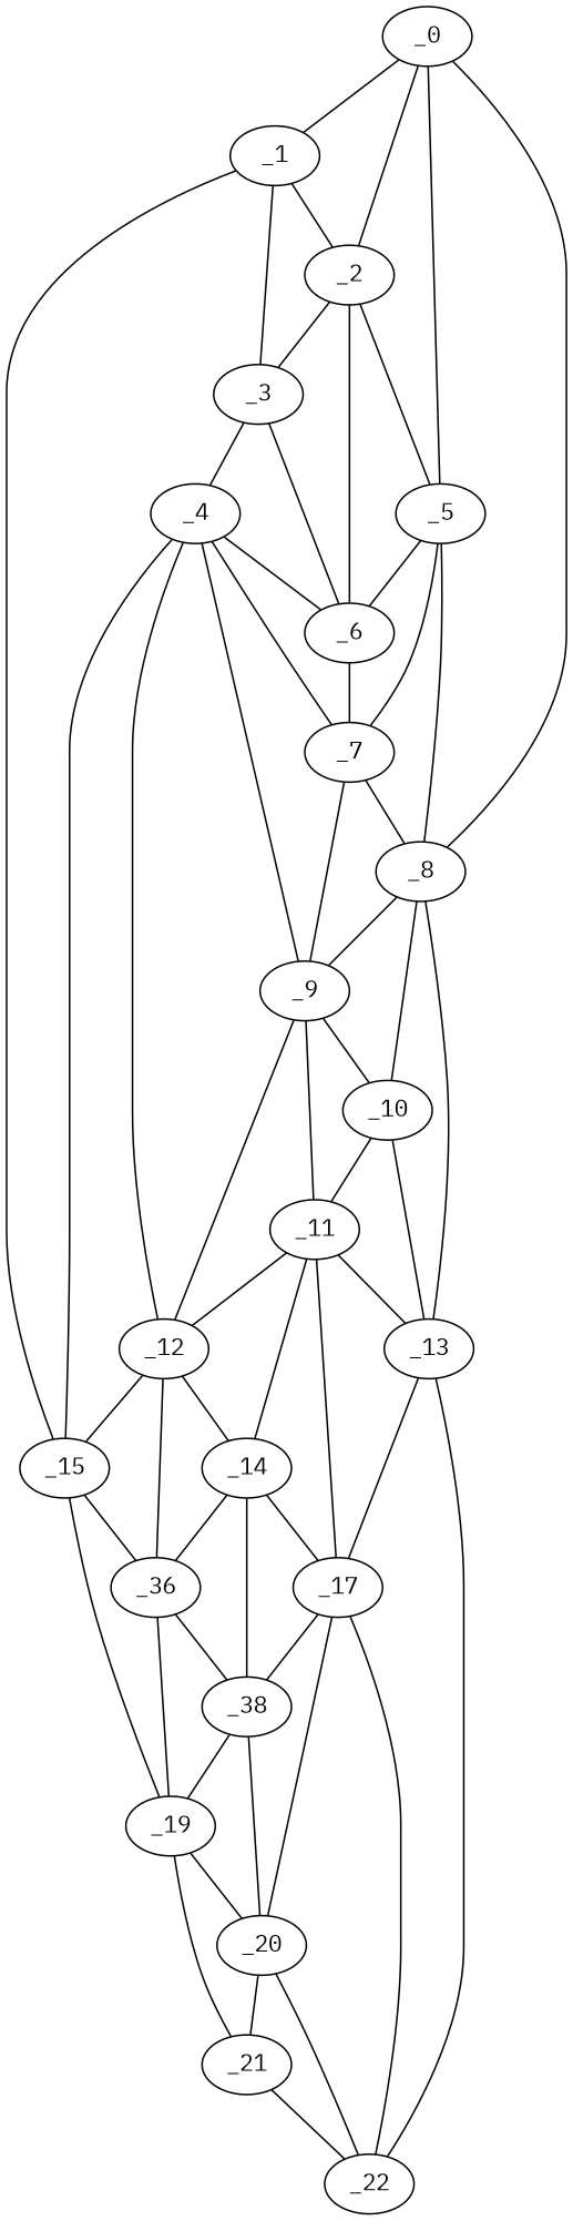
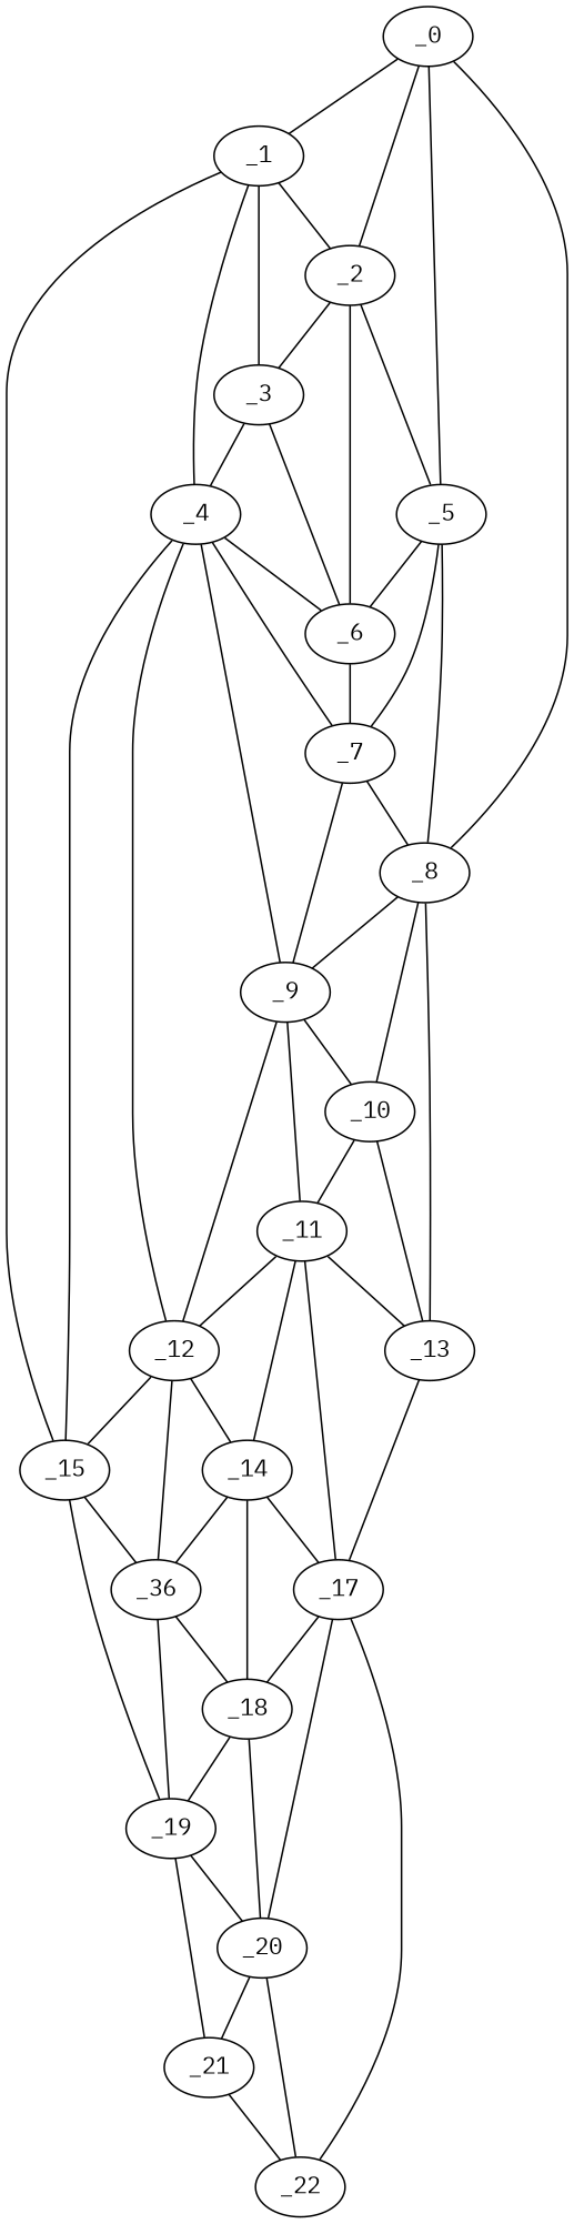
  graph {
    fontname="IBM Plex Mono"
    node [fontname="IBM Plex Mono" x=27 y=51]
    edge [fontname="IBM Plex Mono" valence=2]
    _0 [x=8]
    _1 [x=9 y=66]
    _2 [x=14 y=59]
    _5 [y=54]
    _8 [x=53 y=40]
    _3 [x=17 y=67]
    _4 [x=22 y=68]
    _15 [x=80 y=88]
    _6 [y=61]
    _7 [x=40 y=64]
    _9 [x=54 y=68]
    _10 [x=65 y=44]
    _13 [x=73 y=40]
    _12 [x=72 y=83]
    n15 [label=_36 x=84 y=82]
    _19 [x=99 y=87]
    _11 [x=70 y=64]
    _17 [x=90]
    _22 [x=123 y=65]
    _14 [x=76 y=74]
-   _18 [x=97 y=80 label=_38]
+   _18 [x=97 y=80]
    _20 [x=112 y=78]
    _21 [x=122 y=77]
    _0 -- _1 [valence=1]
    _0 -- _2
    _0 -- _5 [valence=1]
    _0 -- _8 [valence=1]
    _1 -- _2
    _1 -- _3 [valence=1]
+   _1 -- _4
    _1 -- _15 [valence=1]
    _2 -- _5 [valence=1]
    _2 -- _3
    _2 -- _6
    _5 -- _8 [valence=1]
    _5 -- _6
    _5 -- _7
    _8 -- _9 [valence=1]
    _8 -- _10
    _8 -- _13 [valence=1]
    _3 -- _4
    _3 -- _6 [valence=1]
    _4 -- _15
    _4 -- _6
    _4 -- _7
    _4 -- _9 [valence=1]
    _4 -- _12
    _15 -- n15
    _15 -- _19 [valence=1]
    _6 -- _7
    _7 -- _8
    _7 -- _9 [valence=1]
    _9 -- _10
    _9 -- _12 [valence=1]
    _9 -- _11
    _10 -- _13 [valence=1]
    _10 -- _11 [valence=1]
    _13 -- _17 [valence=1]
-   _13 -- _22 [valence=1]
    _12 -- _15 [valence=1]
    _12 -- n15 [valence=1]
    _12 -- _14 [valence=1]
    n15 -- _19
    n15 -- _18
    _19 -- _20
    _19 -- _21 [valence=1]
    _11 -- _13
    _11 -- _12
    _11 -- _17
    _11 -- _14 [valence=1]
    _17 -- _22
    _17 -- _18 [valence=1]
    _17 -- _20
    _14 -- n15
    _14 -- _17
    _14 -- _18 [valence=1]
    _18 -- _19 [valence=1]
    _18 -- _20
    _20 -- _22 [valence=1]
    _20 -- _21
    _21 -- _22 [valence=1]
  }
